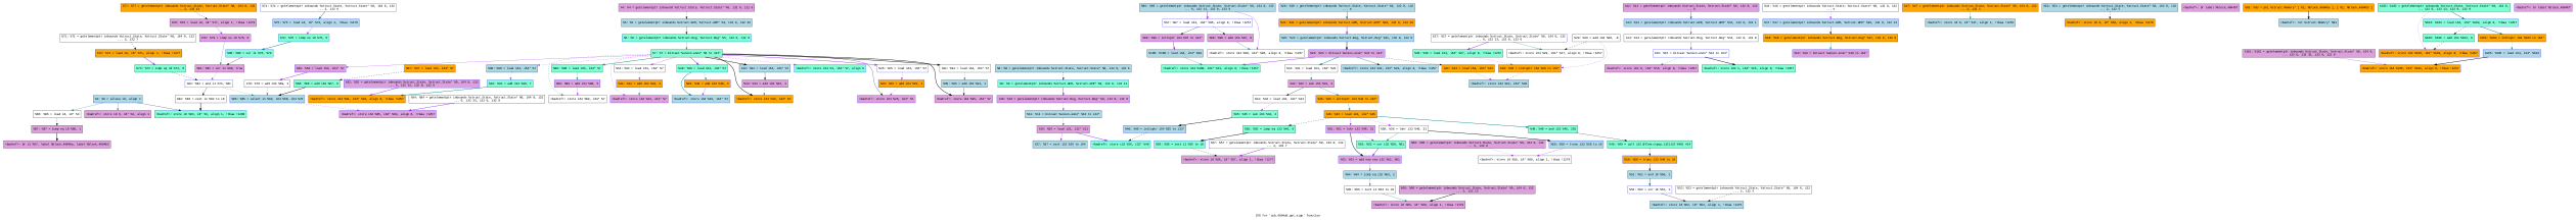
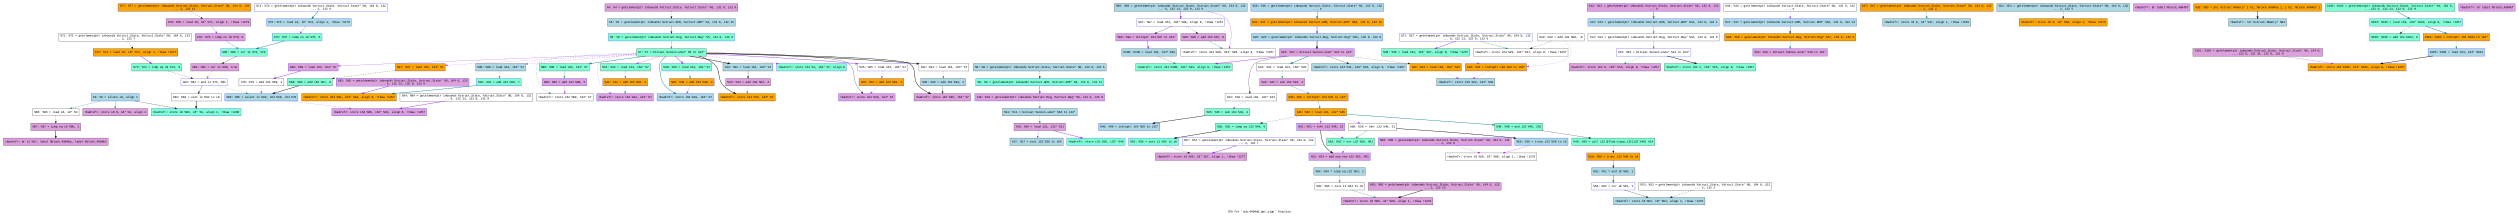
  digraph {
    fontname="Liberation Mono"
    label="CFG for 'sub_4004a6_get_sign' function"
    node [color=black fillcolor=plum fontname="Liberation Mono" shape=record style=filled]
    edge [color=purple fontname="Liberation Mono" style=dashed]
    n1 [color=blue fillcolor=lightblue label="{%3:  %3 = alloca i8, align 1}"]
    n2 [fillcolor=white label="{%86:  %86 = load i8, i8* %3}"]
    n3 [color=blue fillcolor=aquamarine label="{\<badref\>:  store i8 %83, i8* %3, align 1, !tbaa !1280}"]
    n4 [label="{\<badref\>:  store i8 0, i8* %3, align 1}"]
    n5 [label="{%87:  %87 = icmp eq i8 %86, 1}"]
    n6 [label="{\<badref\>:  br i1 %87, label %block_4004ba, label %block_4004b3}"]
    n7 [label="{%4:  %4 = getelementptr inbounds %struct.State, %struct.State* %0, i32 0, i32 6}"]
    n8 [fillcolor=lightblue label="{%5:  %5 = getelementptr inbounds %struct.GPR, %struct.GPR* %4, i32 0, i32 33}"]
    n9 [color=blue fillcolor=aquamarine label="{%6:  %6 = getelementptr inbounds %struct.Reg, %struct.Reg* %5, i32 0, i32 0}"]
    n10 [fillcolor=aquamarine label="{%7:  %7 = bitcast %union.anon* %6 to i64*}"]
    n11 [label="{\<badref\>:  store i64 %95, i64* %7}"]
    n12 [fillcolor=white label="{%94:  %94 = load i64, i64* %7}"]
    n13 [fillcolor=lightblue label="{%90:  %90 = load i64, i64* %7}"]
    n14 [fillcolor=white label="{\<badref\>:  store i64 %89, i64* %7}"]
    n15 [fillcolor=aquamarine label="{%88:  %88 = load i64, i64* %7}"]
    n16 [color=blue label="{%69:  %69 = load i64, i64* %7}"]
    n17 [color=blue fillcolor=orange label="{%67:  %67 = load i64, i64* %7}"]
    n18 [color=blue label="{\<badref\>:  store i64 %44, i64* %7}"]
-   n19 [fillcolor=white label="{%43:  %43 = load i64, i64* %7}"]
+   n19 [fillcolor=aquamarine label="{%43:  %43 = load i64, i64* %7}"]
    n20 [color=blue fillcolor=lightblue label="{\<badref\>:  store i64 %39, i64* %7}"]
    n21 [color=blue fillcolor=aquamarine label="{%38:  %38 = load i64, i64* %7}"]
    n22 [fillcolor=orange label="{\<badref\>:  store i64 %33, i64* %7}"]
    n23 [fillcolor=lightblue label="{%32:  %32 = load i64, i64* %7}"]
    n24 [color=blue label="{\<badref\>:  store i64 %26, i64* %7}"]
    n25 [color=blue fillcolor=white label="{%25:  %25 = load i64, i64* %7}"]
    n26 [color=blue fillcolor=aquamarine label="{\<badref\>:  store i64 %1, i64* %7, align 8}"]
    n27 [fillcolor=lightblue label="{%95:  %95 = add i64 %94, 1}"]
    n28 [color=blue fillcolor=aquamarine label="{%91:  %91 = add i64 %90, 7}"]
    n29 [color=blue label="{%89:  %89 = add i64 %88, 5}"]
    n30 [fillcolor=white label="{%70:  %70 = add i64 %69, 2}"]
    n31 [fillcolor=aquamarine label="{%68:  %68 = add i64 %67, 9}"]
    n32 [color=blue fillcolor=orange label="{%44:  %44 = add i64 %43, 4}"]
    n33 [color=blue fillcolor=orange label="{%39:  %39 = add i64 %38, 3}"]
    n34 [label="{%33:  %33 = add i64 %32, 3}"]
    n35 [color=blue fillcolor=orange label="{%26:  %26 = add i64 %25, 1}"]
    n36 [fillcolor=orange label="{\<badref\>:  store i64 %91, i64* %92, align 8, !tbaa !1257}"]
    n37 [color=blue fillcolor=lightblue label="{%85:  %85 = select i1 %82, i64 %68, i64 %70}"]
    n38 [fillcolor=lightblue label="{%8:  %8 = getelementptr inbounds %struct.State, %struct.State* %0, i32 0, i32 6}"]
    n39 [color=blue fillcolor=aquamarine label="{%9:  %9 = getelementptr inbounds %struct.GPR, %struct.GPR* %8, i32 0, i32 11}"]
    n40 [color=blue label="{%10:  %10 = getelementptr inbounds %struct.Reg, %struct.Reg* %9, i32 0, i32 0}"]
    n41 [fillcolor=lightblue label="{%11:  %11 = bitcast %union.anon* %10 to i32*}"]
    n42 [label="{%36:  %36 = load i32, i32* %11}"]
    n43 [color=blue fillcolor=aquamarine label="{\<badref\>:  store i32 %36, i32* %40}"]
    n44 [fillcolor=lightblue label="{%37:  %37 = zext i32 %36 to i64}"]
    n45 [color=blue label="{%12:  %12 = getelementptr inbounds %struct.State, %struct.State* %0, i32 0, i32\l... 6}"]
    n46 [color=blue fillcolor=lightblue label="{%13:  %13 = getelementptr inbounds %struct.GPR, %struct.GPR* %12, i32 0, i32 1}"]
    n47 [fillcolor=white label="{%14:  %14 = getelementptr inbounds %struct.Reg, %struct.Reg* %13, i32 0, i32 0}"]
    n48 [color=blue fillcolor=white label="{%15:  %15 = bitcast %union.anon* %14 to i64*}"]
    n49 [label="{\<badref\>:  store i64 0, i64* %15, align 8, !tbaa !1257}"]
    n50 [fillcolor=aquamarine label="{\<badref\>:  store i64 1, i64* %15, align 8, !tbaa !1257}"]
    n51 [fillcolor=white label="{%16:  %16 = getelementptr inbounds %struct.State, %struct.State* %0, i32 0, i32\l... 6}"]
    n52 [color=blue fillcolor=lightblue label="{%17:  %17 = getelementptr inbounds %struct.GPR, %struct.GPR* %16, i32 0, i32 13}"]
    n53 [fillcolor=orange label="{%18:  %18 = getelementptr inbounds %struct.Reg, %struct.Reg* %17, i32 0, i32 0}"]
    n54 [color=blue label="{%19:  %19 = bitcast %union.anon* %18 to i64*}"]
    n55 [fillcolor=lightblue label="{\<badref\>:  store i64 %31, i64* %23, align 8, !tbaa !1257}"]
    n56 [color=blue fillcolor=lightblue label="{%20:  %20 = getelementptr inbounds %struct.State, %struct.State* %0, i32 0, i32\l... 6}"]
    n57 [color=blue fillcolor=orange label="{%21:  %21 = getelementptr inbounds %struct.GPR, %struct.GPR* %20, i32 0, i32 15}"]
    n58 [color=blue fillcolor=lightblue label="{%22:  %22 = getelementptr inbounds %struct.Reg, %struct.Reg* %21, i32 0, i32 0}"]
    n59 [color=blue label="{%23:  %23 = bitcast %union.anon* %22 to i64*}"]
    n60 [fillcolor=aquamarine label="{\<badref\>:  store i64 %100, i64* %23, align 8, !tbaa !1257}"]
    n61 [fillcolor=white label="{%41:  %41 = load i64, i64* %23}"]
    n62 [fillcolor=white label="{%34:  %34 = load i64, i64* %23}"]
    n63 [fillcolor=orange label="{%24:  %24 = load i64, i64* %23}"]
    n64 [label="{%42:  %42 = sub i64 %41, 4}"]
    n65 [fillcolor=aquamarine label="{%35:  %35 = sub i64 %34, 4}"]
    n66 [fillcolor=lightblue label="{\<badref\>:  store i64 %24, i64* %30}"]
    n67 [color=blue fillcolor=orange label="{%45:  %45 = inttoptr i64 %42 to i32*}"]
    n68 [color=blue fillcolor=lightblue label="{%40:  %40 = inttoptr i64 %35 to i32*}"]
    n69 [color=blue fillcolor=white label="{%27:  %27 = getelementptr inbounds %struct.State, %struct.State* %0, i64 0, i32\l... 6, i32 13, i32 0, i32 0}"]
    n70 [fillcolor=white label="{\<badref\>:  store i64 %29, i64* %27, align 8, !tbaa !1257}"]
    n71 [fillcolor=aquamarine label="{%28:  %28 = load i64, i64* %27, align 8, !tbaa !1257}"]
    n72 [color=blue fillcolor=orange label="{%30:  %30 = inttoptr i64 %29 to i64*}"]
    n73 [fillcolor=white label="{%29:  %29 = add i64 %28, -8}"]
    n74 [fillcolor=orange label="{%46:  %46 = load i32, i32* %45}"]
    n75 [color=blue label="{%61:  %61 = lshr i32 %46, 31}"]
    n76 [fillcolor=white label="{%58:  %58 = lshr i32 %46, 31}"]
    n77 [fillcolor=aquamarine label="{%55:  %55 = icmp eq i32 %46, 0}"]
    n78 [fillcolor=aquamarine label="{%48:  %48 = and i32 %46, 255}"]
    n79 [fillcolor=aquamarine label="{%62:  %62 = xor i32 %58, %61}"]
    n80 [color=blue label="{%63:  %63 = add nuw nsw i32 %62, %61}"]
    n81 [color=blue fillcolor=lightblue label="{%59:  %59 = trunc i32 %58 to i8}"]
    n82 [color=blue fillcolor=aquamarine label="{%56:  %56 = zext i1 %55 to i8}"]
    n83 [fillcolor=aquamarine label="{%49:  %49 = call i32 @llvm.ctpop.i32(i32 %48) #14}"]
    n84 [fillcolor=lightblue label="{%64:  %64 = icmp eq i32 %63, 2}"]
    n85 [fillcolor=white label="{\<badref\>:  store i8 %59, i8* %60, align 1, !tbaa !1278}"]
    n86 [label="{\<badref\>:  store i8 %56, i8* %57, align 1, !tbaa !1277}"]
    n87 [color=blue fillcolor=orange label="{%50:  %50 = trunc i32 %49 to i8}"]
    n88 [color=blue fillcolor=orange label="{%47:  %47 = getelementptr inbounds %struct.State, %struct.State* %0, i64 0, i32\l... 2, i32 1}"]
    n89 [fillcolor=lightblue label="{\<badref\>:  store i8 0, i8* %47, align 1, !tbaa !1261}"]
    n90 [fillcolor=lightblue label="{%51:  %51 = and i8 %50, 1}"]
    n91 [color=blue fillcolor=white label="{%52:  %52 = xor i8 %51, 1}"]
    n92 [fillcolor=lightblue label="{\<badref\>:  store i8 %52, i8* %53, align 1, !tbaa !1275}"]
    n93 [fillcolor=white label="{%53:  %53 = getelementptr inbounds %struct.State, %struct.State* %0, i64 0, i32\l... 2, i32 3}"]
    n94 [fillcolor=lightblue label="{%54:  %54 = getelementptr inbounds %struct.State, %struct.State* %0, i64 0, i32\l... 2, i32 5}"]
    n95 [fillcolor=orange label="{\<badref\>:  store i8 0, i8* %54, align 1, !tbaa !1276}"]
    n96 [color=blue fillcolor=white label="{%57:  %57 = getelementptr inbounds %struct.State, %struct.State* %0, i64 0, i32\l... 2, i32 7}"]
    n97 [color=blue label="{%60:  %60 = getelementptr inbounds %struct.State, %struct.State* %0, i64 0, i32\l... 2, i32 9}"]
    n98 [fillcolor=white label="{%65:  %65 = zext i1 %64 to i8}"]
    n99 [label="{\<badref\>:  store i8 %65, i8* %66, align 1, !tbaa !1279}"]
    n100 [label="{%66:  %66 = getelementptr inbounds %struct.State, %struct.State* %0, i64 0, i32\l... 2, i32 13}"]
    n101 [color=blue label="{\<badref\>:  store i64 %85, i64* %84, align 8, !tbaa !1257}"]
    n102 [fillcolor=white label="{%71:  %71 = getelementptr inbounds %struct.State, %struct.State* %0, i64 0, i32\l... 2, i32 7}"]
    n103 [fillcolor=orange label="{%72:  %72 = load i8, i8* %71, align 1, !tbaa !1277}"]
    n104 [fillcolor=aquamarine label="{%73:  %73 = icmp eq i8 %72, 0}"]
    n105 [color=blue fillcolor=white label="{%82:  %82 = and i1 %73, %81}"]
    n106 [fillcolor=white label="{%83:  %83 = zext i1 %82 to i8}"]
    n107 [color=blue fillcolor=white label="{%74:  %74 = getelementptr inbounds %struct.State, %struct.State* %0, i64 0, i32\l... 2, i32 9}"]
    n108 [color=blue fillcolor=lightblue label="{%75:  %75 = load i8, i8* %74, align 1, !tbaa !1278}"]
    n109 [color=blue fillcolor=aquamarine label="{%76:  %76 = icmp ne i8 %75, 0}"]
    n110 [color=blue fillcolor=aquamarine label="{%80:  %80 = xor i1 %76, %79}"]
    n111 [label="{%81:  %81 = xor i1 %80, true}"]
    n112 [color=blue fillcolor=orange label="{%77:  %77 = getelementptr inbounds %struct.State, %struct.State* %0, i64 0, i32\l... 2, i32 13}"]
    n113 [label="{%78:  %78 = load i8, i8* %77, align 1, !tbaa !1279}"]
    n114 [color=blue label="{%79:  %79 = icmp ne i8 %78, 0}"]
    n115 [fillcolor=white label="{%84:  %84 = getelementptr inbounds %struct.State, %struct.State* %0, i64 0, i32\l... 6, i32 33, i32 0, i32 0}"]
    n116 [color=blue label="{%92:  %92 = getelementptr inbounds %struct.State, %struct.State* %0, i64 0, i32\l... 6, i32 33, i32 0, i32 0}"]
    n117 [color=blue label="{\<badref\>:  br label %block_4004bf}"]
    n118 [fillcolor=orange label="{%93:  %93 = phi %struct.Memory* [ %2, %block_4004ba ], [ %2, %block_4004b3 ]}"]
    n119 [fillcolor=lightblue label="{\<badref\>:  ret %struct.Memory* %93}"]
    n120 [fillcolor=lightblue label="{%96:  %96 = getelementptr inbounds %struct.State, %struct.State* %0, i64 0, i32\l... 6, i32 13, i32 0, i32 0}"]
    n121 [fillcolor=white label="{\<badref\>:  store i64 %98, i64* %96, align 8, !tbaa !1257}"]
    n122 [color=blue fillcolor=white label="{%97:  %97 = load i64, i64* %96, align 8, !tbaa !1257}"]
    n123 [color=blue label="{%99:  %99 = inttoptr i64 %97 to i64*}"]
    n124 [label="{%98:  %98 = add i64 %97, 8}"]
    n125 [fillcolor=lightblue label="{%100:  %100 = load i64, i64* %99}"]
    n126 [label="{%101:  %101 = getelementptr inbounds %struct.State, %struct.State* %0, i64 0,\l... i32 6, i32 33, i32 0, i32 0}"]
    n127 [color=blue fillcolor=orange label="{\<badref\>:  store i64 %105, i64* %101, align 8, !tbaa !1257}"]
    n128 [fillcolor=aquamarine label="{%102:  %102 = getelementptr inbounds %struct.State, %struct.State* %0, i64 0,\l... i32 6, i32 13, i32 0, i32 0}"]
-   n129 [color=blue fillcolor=orange label="{\<badref\>:  store i64 %106, i64* %102, align 8, !tbaa !1257}"]
    n130 [color=blue fillcolor=aquamarine label="{%103:  %103 = load i64, i64* %102, align 8, !tbaa !1257}"]
    n131 [fillcolor=aquamarine label="{%106:  %106 = add i64 %103, 8}"]
    n132 [color=blue fillcolor=orange label="{%104:  %104 = inttoptr i64 %103 to i64*}"]
    n133 [color=blue fillcolor=lightblue label="{%105:  %105 = load i64, i64* %104}"]
    n134 [color=blue label="{\<badref\>:  br label %block_4004bf}"]
    n1 -> n2 [color=teal style=solid]
    n1 -> n3 [color=black style=solid]
    n1 -> n4 [color=teal style=solid]
    n2 -> n5 [color=black]
    n5 -> n6 [color=black style=bold]
    n7 -> n8 [color=black]
    n8 -> n9 [color=black style=solid]
    n9 -> n10 [color=teal style=solid]
    n10 -> n11 [color=black style=bold]
    n10 -> n12 [color=black style=bold]
    n10 -> n13
    n10 -> n14 [color=teal]
    n10 -> n15 [color=teal style=bold]
    n10 -> n16 [style=solid]
+   n10 -> n17
    n10 -> n18
    n10 -> n19 [style=solid]
-   n21 -> n20 [color=teal style=bold]
+   n10 -> n20 [color=teal style=bold]
    n10 -> n21 [style=bold]
    n10 -> n22 [color=black style=bold]
    n10 -> n23 [color=black style=bold]
    n10 -> n24 [color=black style=solid]
    n10 -> n25 [style=bold]
    n10 -> n26
    n12 -> n27 [color=teal]
    n13 -> n28
    n15 -> n29 [color=teal style=solid]
    n16 -> n30 [style=bold]
    n17 -> n31 [color=black]
    n19 -> n32
    n21 -> n33 [color=teal]
    n23 -> n34 [color=black style=solid]
    n25 -> n35
    n27 -> n11 [color=black style=solid]
    n28 -> n36 [color=teal style=bold]
    n29 -> n14 [style=solid]
    n30 -> n37
    n31 -> n37 [color=black style=bold]
    n32 -> n18 [color=teal]
    n33 -> n20 [style=solid]
    n34 -> n22
    n35 -> n24
    n37 -> n101
    n38 -> n39 [color=black]
    n39 -> n40 [style=bold]
    n40 -> n41
    n41 -> n42 [color=teal]
    n42 -> n43 [style=bold]
    n42 -> n44 [style=solid]
    n45 -> n46 [color=teal style=bold]
    n46 -> n47 [color=teal style=solid]
    n47 -> n48 [color=teal style=solid]
    n48 -> n49 [color=teal]
    n48 -> n50 [color=black style=bold]
    n51 -> n52
    n52 -> n53 [color=black style=solid]
    n53 -> n54 [color=teal style=solid]
    n56 -> n57 [color=teal style=bold]
    n57 -> n58 [style=bold]
    n58 -> n59 [color=black style=bold]
    n59 -> n55 [color=black style=solid]
    n59 -> n60 [style=bold]
    n59 -> n61 [color=teal style=bold]
-   n64 -> n62 [color=black style=solid]
+   n59 -> n62 [color=black style=solid]
    n59 -> n63 [color=black]
    n61 -> n64 [color=teal]
    n62 -> n65
    n63 -> n66
    n64 -> n67 [color=teal style=solid]
    n65 -> n68 [color=black style=bold]
    n67 -> n74 [color=teal style=solid]
-   n68 -> n43 [color=black]
    n69 -> n70 [color=teal style=solid]
    n69 -> n71 [style=bold]
    n71 -> n72
    n72 -> n66
    n73 -> n70 [color=black]
    n73 -> n72
    n74 -> n75 [style=solid]
    n74 -> n76
    n74 -> n77 [color=black]
    n74 -> n78 [color=teal style=bold]
    n75 -> n79
    n75 -> n80 [color=black style=bold]
    n76 -> n79 [color=teal style=solid]
    n76 -> n81 [color=black style=bold]
    n77 -> n82 [color=black style=bold]
    n78 -> n83 [color=black style=solid]
-   n79 -> n80 [style=bold]
+   n79 -> n80
    n80 -> n84 [style=solid]
    n81 -> n85 [style=solid]
    n82 -> n86 [color=black]
    n83 -> n87 [color=black]
    n84 -> n98 [style=solid]
    n87 -> n90 [color=black style=solid]
    n88 -> n89 [color=teal style=solid]
    n90 -> n91 [color=teal style=bold]
    n91 -> n92 [color=black style=solid]
    n93 -> n92 [color=black]
    n94 -> n95 [color=black]
    n96 -> n86 [style=bold]
    n97 -> n85
    n98 -> n99 [color=teal style=solid]
    n100 -> n99 [color=black style=bold]
    n102 -> n103 [color=black]
    n103 -> n104 [style=bold]
    n104 -> n105 [color=black]
    n105 -> n37 [color=teal]
    n105 -> n106 [color=black style=solid]
    n106 -> n3 [color=black style=bold]
    n107 -> n108 [color=teal style=bold]
    n108 -> n109 [style=solid]
    n109 -> n110 [color=teal style=bold]
    n110 -> n111 [color=black style=solid]
    n111 -> n105
    n112 -> n113 [color=black]
    n113 -> n114 [style=solid]
-   n114 -> n111 [color=teal style=solid]
+   n114 -> n110 [color=teal style=solid]
    n115 -> n101 [style=bold]
    n116 -> n36 [style=bold]
    n118 -> n119 [color=black style=bold]
    n120 -> n121 [style=solid]
    n120 -> n122 [style=bold]
    n122 -> n123 [color=black style=solid]
    n122 -> n124 [color=black]
    n123 -> n125 [style=bold]
    n124 -> n121 [color=teal style=solid]
    n125 -> n60 [color=teal style=solid]
    n126 -> n127 [style=solid]
-   n128 -> n129
    n128 -> n130 [color=teal style=bold]
    n130 -> n131 [color=black]
    n130 -> n132 [color=teal style=bold]
-   n131 -> n129 [color=black]
    n132 -> n133 [color=teal]
    n133 -> n127 [color=black style=bold]
  }
